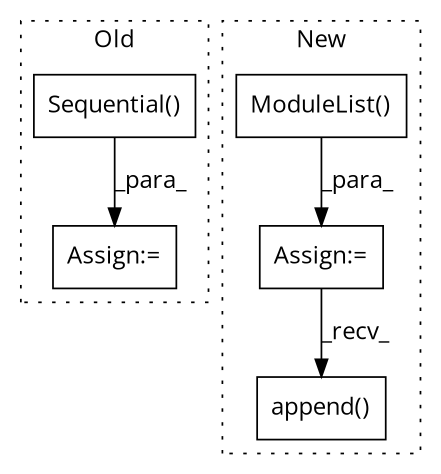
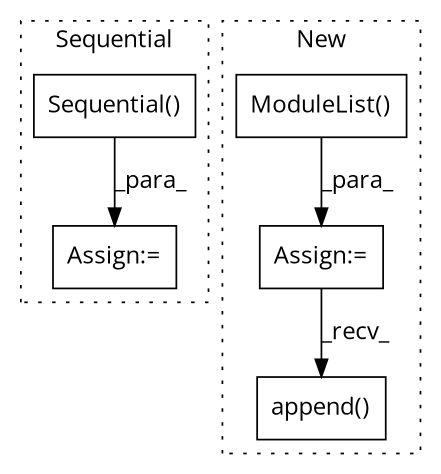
  digraph {
    fontname="Open Sans"
    node [a=75 l=3 shape=box fontname="Open Sans"]
    edge [fontname="Open Sans"]
    n1 [l="27,10" label="Sequential()" s="2719,2870"]
    n2 [a=68 label="Assign:=" s=2716]
    n3 [l="14,1" label="ModuleList()" s="3459,3475"]
    n4 [l="16,1" label="append()" s="3588,3617"]
    n5 [a=68 label="Assign:=" s=3456]
    subgraph cluster_1 {
-     label=Old
+     label=Sequential
      style=dotted
      n1
      n2
    }
    subgraph cluster_2 {
      label=New
      style=dotted
      n3
      n4
      n5
    }
    n1 -> n2 [label=_para_]
    n3 -> n5 [label=_para_]
    n5 -> n4 [label=_recv_]
  }
